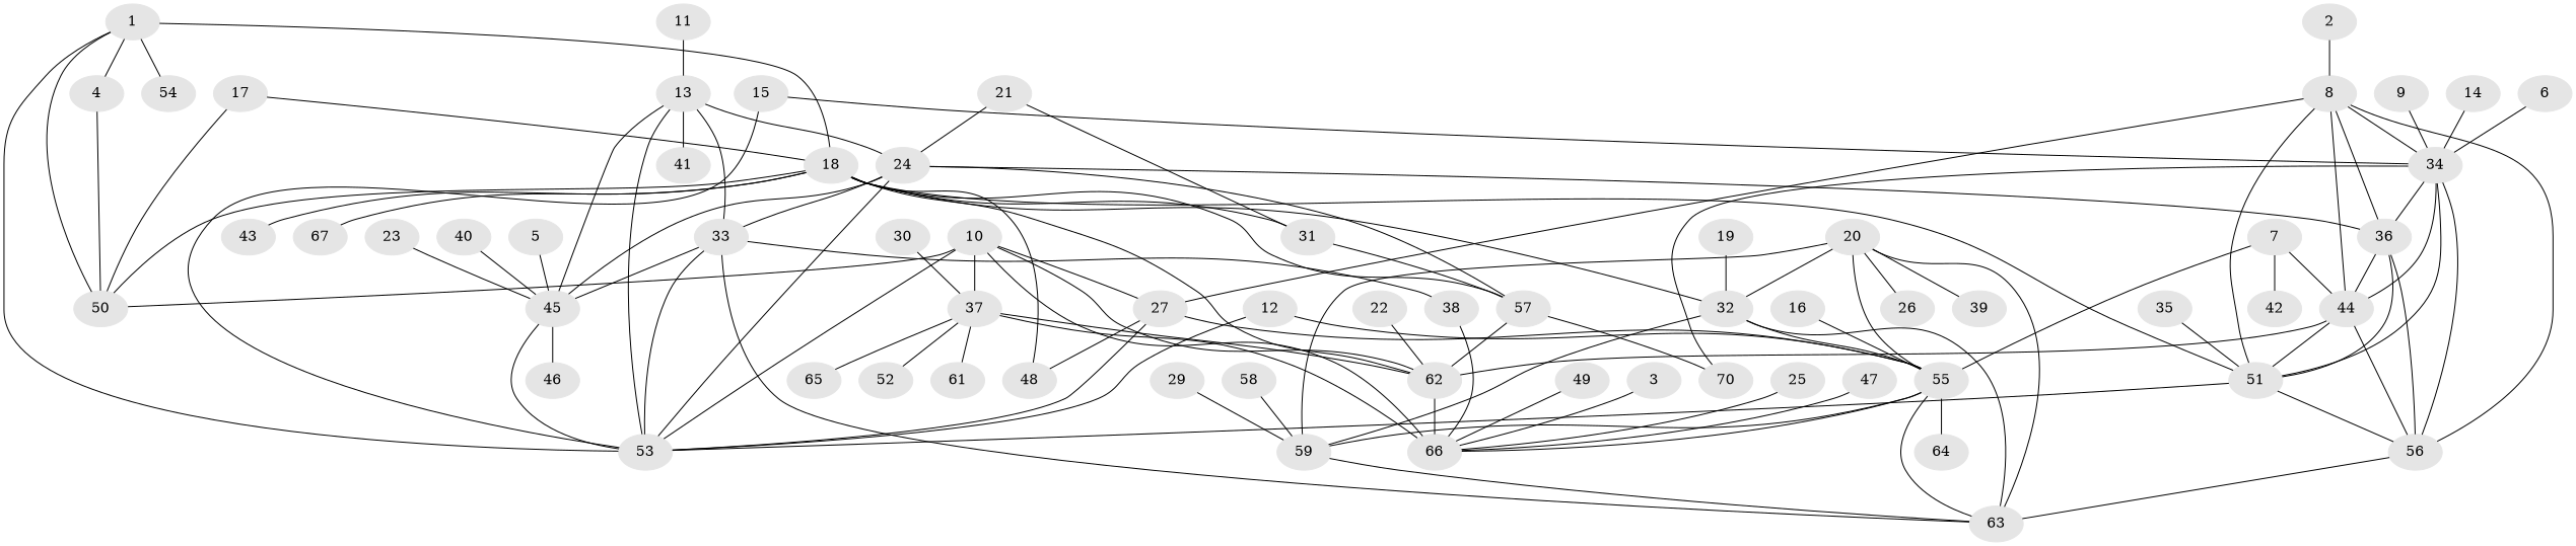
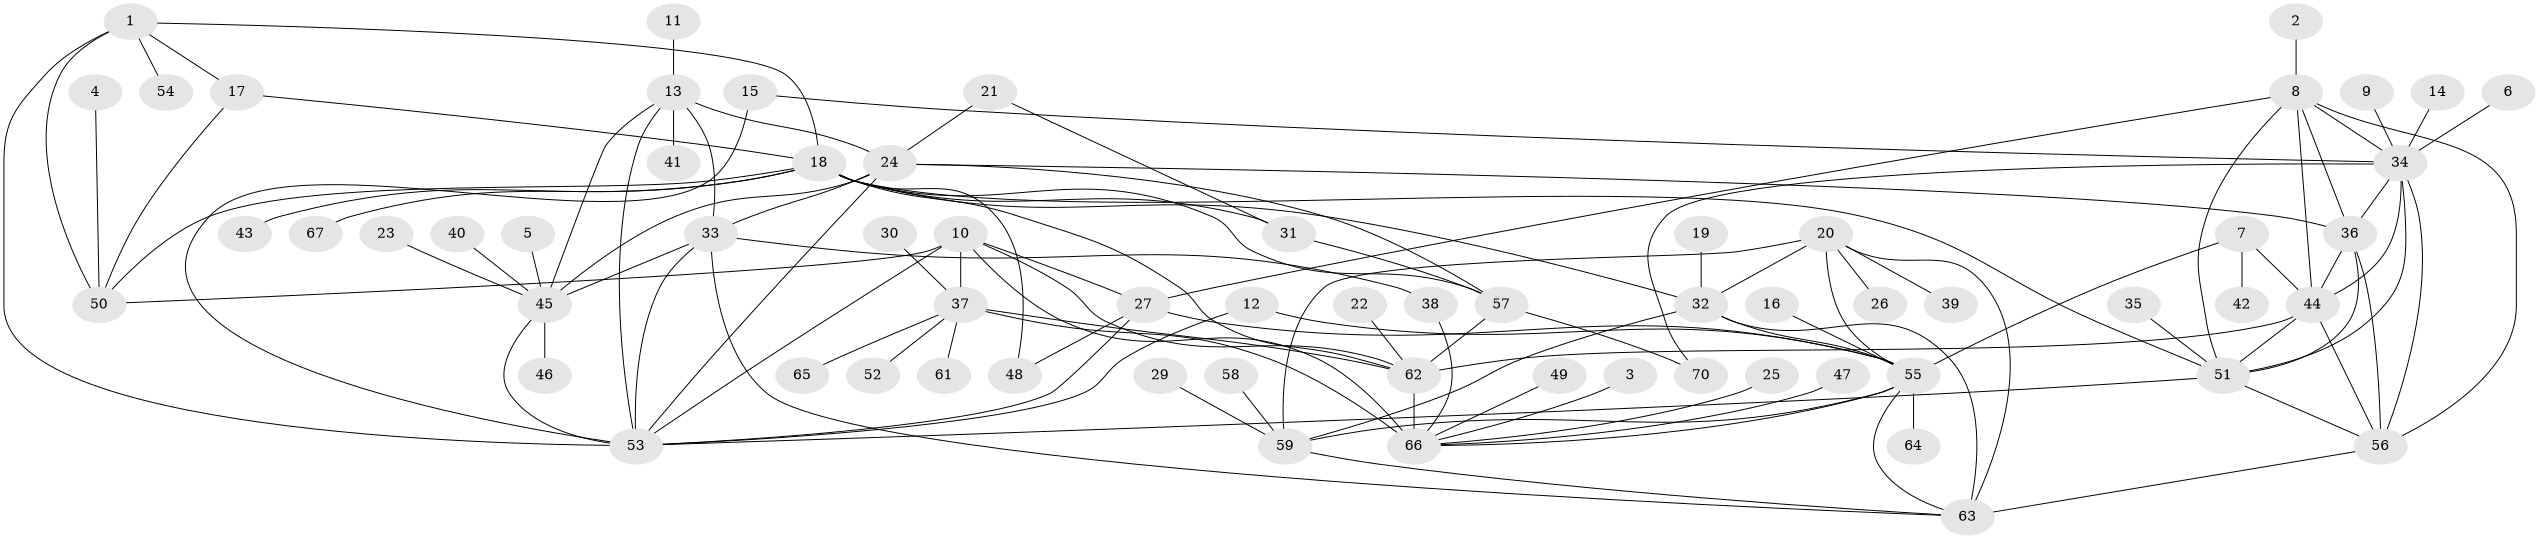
  graph {
    node [color=gray90 style=filled]
    edge [weight=1.0]
    1
    17
    18
    50
    53
    54
    51
    62
    31
    32
    43
    48
    57
    67
    2
    8
    34
    44
    27
    36
    56
    3
    66
    4
    5
    45
    46
    6
    n29 [label=70]
    7
    42
    55
    59
    63
    64
    9
    10
    37
    52
    61
    65
    11
    13
    24
    33
    41
    12
    38
    14
    15
    16
    19
    20
    26
    39
    21
    22
    23
    25
    29
    30
    35
    40
    47
    49
    58
-   1 -- 4 [weight=4.0]
+   1 -- 17 [weight=4.0]
    1 -- 18 [weight=2.0]
    1 -- 50 [weight=2.0]
    1 -- 53
    1 -- 54
    17 -- 18 [weight=2.0]
    17 -- 50 [weight=2.0]
    18 -- 50
    18 -- 51
    18 -- 62
    18 -- 31
    18 -- 32
    18 -- 43
    18 -- 48
    18 -- 57
    18 -- 67
    51 -- 53
    51 -- 56
    62 -- 66 [weight=2.0]
    31 -- 57
    32 -- 55
    32 -- 59
    32 -- 63
    57 -- 62
    57 -- n29
    2 -- 8
    8 -- 51
    8 -- 34
    8 -- 44
    8 -- 27
    8 -- 36
    8 -- 56
    34 -- 51
    34 -- 44
    34 -- 36
    34 -- 56
    34 -- n29
    44 -- 51
    44 -- 62
    44 -- 56
    27 -- 53
    27 -- 48
    27 -- 55
    36 -- 51
    36 -- 44
    36 -- 56
    56 -- 63
    3 -- 66
    4 -- 50
    5 -- 45
    45 -- 53
    45 -- 46
    6 -- 34
    7 -- 44
    7 -- 42
    7 -- 55
    55 -- 66
    55 -- 59
    55 -- 63
    55 -- 64
    59 -- 63
    9 -- 34
    10 -- 50
    10 -- 53
    10 -- 62
    10 -- 27
    10 -- 66 [weight=2.0]
    10 -- 37 [weight=2.0]
    37 -- 62 [weight=2.0]
    37 -- 66 [weight=4.0]
    37 -- 52
    37 -- 61
    37 -- 65
    11 -- 13
    13 -- 53 [weight=2.0]
    13 -- 45 [weight=2.0]
    13 -- 24 [weight=2.0]
    13 -- 33 [weight=2.0]
    13 -- 41
    24 -- 53
    24 -- 57
    24 -- 36
    24 -- 45
    24 -- 33
    33 -- 53
    33 -- 45
    33 -- 63
    33 -- 38
    12 -- 53
    12 -- 55
    38 -- 66
    14 -- 34
    15 -- 53
    15 -- 34
    16 -- 55
    19 -- 32
    20 -- 32 [weight=2.0]
    20 -- 55 [weight=2.0]
    20 -- 59 [weight=2.0]
    20 -- 63 [weight=2.0]
    20 -- 26
    20 -- 39
    21 -- 31
    21 -- 24
    22 -- 62
    23 -- 45
    25 -- 66
    29 -- 59
    30 -- 37
    35 -- 51
    40 -- 45
    47 -- 66
    49 -- 66
    58 -- 59
  }
